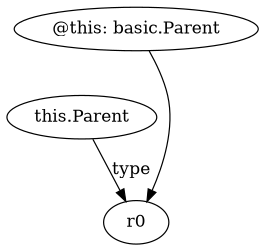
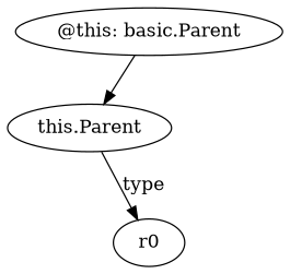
  digraph {
    n1 [label="this.Parent"]
    n2 [label=r0]
    n3 [label="@this: basic.Parent"]
    n1 -> n2 [label=type]
-   n3 -> n2
+   n3 -> n1
  }
